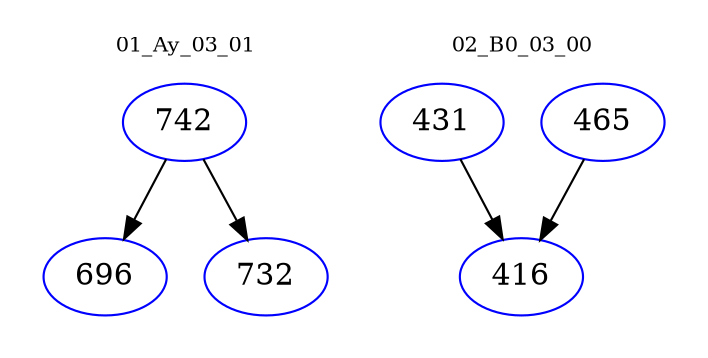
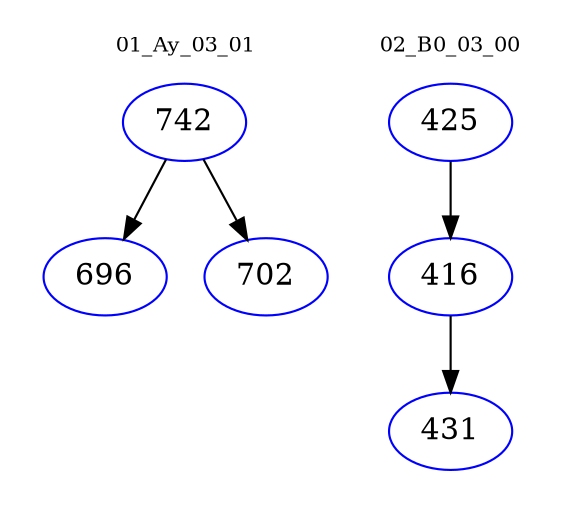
  digraph {
    node [color=blue]
    edge [color=black]
    n1 [label=742]
    n2 [label=696]
-   n3 [label=732]
+   n3 [label=702]
    n4 [label=416]
-   n5 [label=465]
+   n5 [label=425]
    n6 [label=431]
    subgraph cluster_1 {
      color=white
      fontsize=10
      label="01_Ay_03_01"
      n1
      n2
      n3
    }
    subgraph cluster_2 {
      color=white
      fontsize=10
      label="02_B0_03_00"
      n4
      n5
      n6
    }
    n1 -> n2
    n1 -> n3
-   n6 -> n4
+   n4 -> n6
    n5 -> n4
  }
